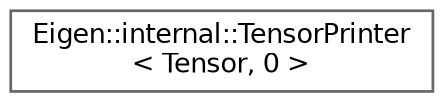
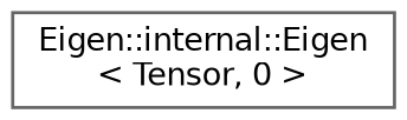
  digraph {
    rankdir=LR
-   n1 [color=grey40 fillcolor=white fontname=Helvetica fontsize=10 height=0.2 label="Eigen::internal::TensorPrinter\l\< Tensor, 0 \>" shape=box style=filled width=0.4]
+   n1 [color=grey40 fillcolor=white fontname=Helvetica fontsize=10 height=0.2 label="Eigen::internal::Eigen\l\< Tensor, 0 \>" shape=box style=filled width=0.4]
  }
